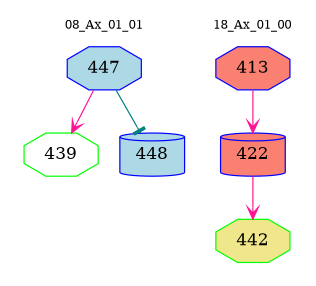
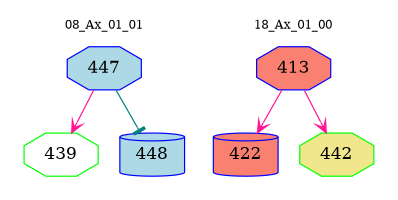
  digraph {
    node [color=blue fillcolor=lightblue shape=octagon style=filled]
    edge [arrowhead=vee color=deeppink]
    n1 [label=447]
    n2 [color=green fillcolor=white label=439]
    n3 [label=448 shape=cylinder]
    n4 [fillcolor=salmon label=422 shape=cylinder]
    n5 [fillcolor=salmon label=413]
    n6 [color=green fillcolor=khaki label=442]
    subgraph cluster_1 {
      color=white
      fontsize=10
      label="08_Ax_01_01"
      n1
      n2
      n3
    }
    subgraph cluster_2 {
      color=white
      fontsize=10
      label="18_Ax_01_00"
      n4
      n5
      n6
    }
    n1 -> n2
    n1 -> n3 [arrowhead=tee color=teal]
-   n4 -> n6
+   n5 -> n6
    n5 -> n4
  }
